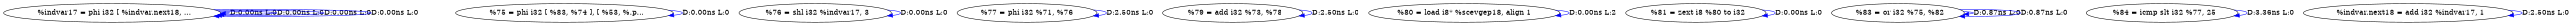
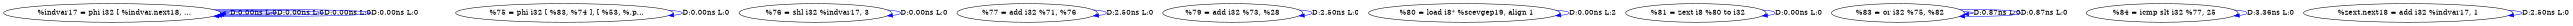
  digraph {
    edge [color=blue]
    n1 [label="  %indvar17 = phi i32 [ %indvar.next18, ..."]
    n2 [label="  %75 = phi i32 [ %83, %74 ], [ %53, %.p..."]
    n3 [label="  %76 = shl i32 %indvar17, 3"]
-   n4 [label="%77 = phi i32 %71, %76"]
-   n5 [label="  %79 = add i32 %73, %78"]
-   n6 [label="%80 = load i8* %scevgep18, align 1"]
+   n4 [label="  %77 = add i32 %71, %76"]
+   n5 [label="%79 = add i32 %73, %28"]
+   n6 [label="  %80 = load i8* %scevgep19, align 1"]
    n7 [label="  %81 = zext i8 %80 to i32"]
    n8 [label="  %83 = or i32 %75, %82"]
    n9 [label="  %84 = icmp slt i32 %77, 25"]
-   n10 [label="  %indvar.next18 = add i32 %indvar17, 1"]
+   n10 [label="%zext.next18 = add i32 %indvar17, 1"]
    n1 -> n1 [label="D:0.00ns L:0"]
    n1 -> n1 [label="D:0.00ns L:0"]
    n1 -> n1 [label="D:0.00ns L:0"]
    n1 -> n1 [label="D:0.00ns L:0"]
    n2 -> n2 [label="D:0.00ns L:0"]
    n3 -> n3 [label="D:0.00ns L:0"]
    n4 -> n4 [label="D:2.50ns L:0"]
    n5 -> n5 [label="D:2.50ns L:0"]
    n6 -> n6 [label="D:0.00ns L:2"]
    n7 -> n7 [label="D:0.00ns L:0"]
    n8 -> n8 [label="D:0.87ns L:0"]
    n8 -> n8 [label="D:0.87ns L:0"]
    n9 -> n9 [label="D:3.36ns L:0"]
    n10 -> n10 [label="D:2.50ns L:0"]
  }
